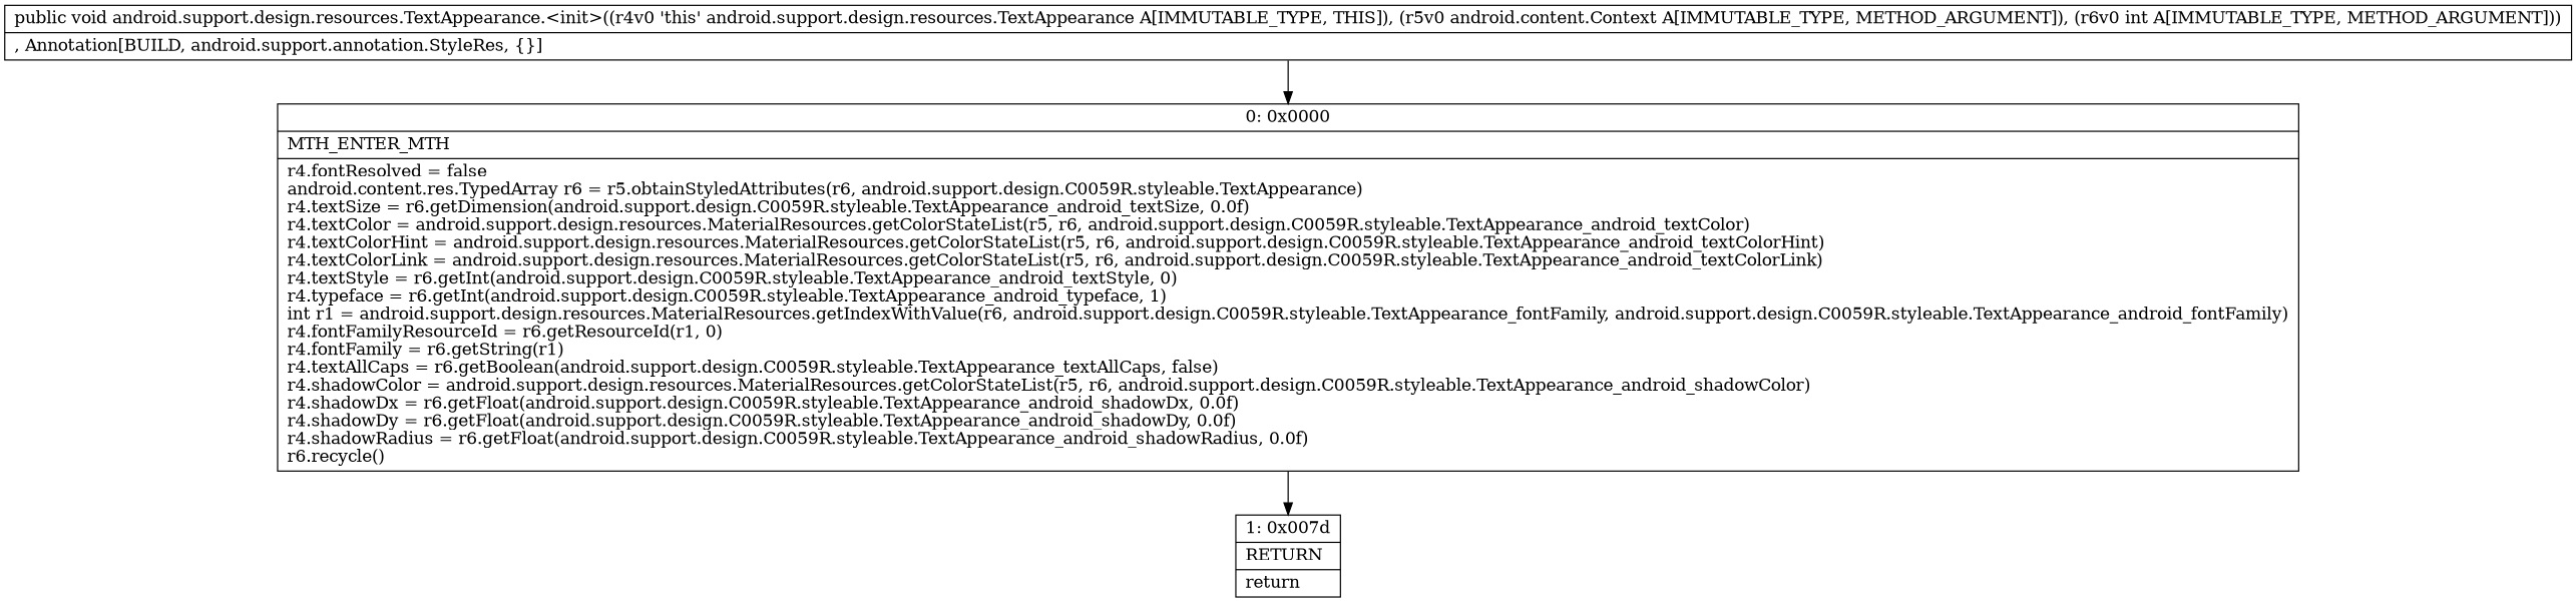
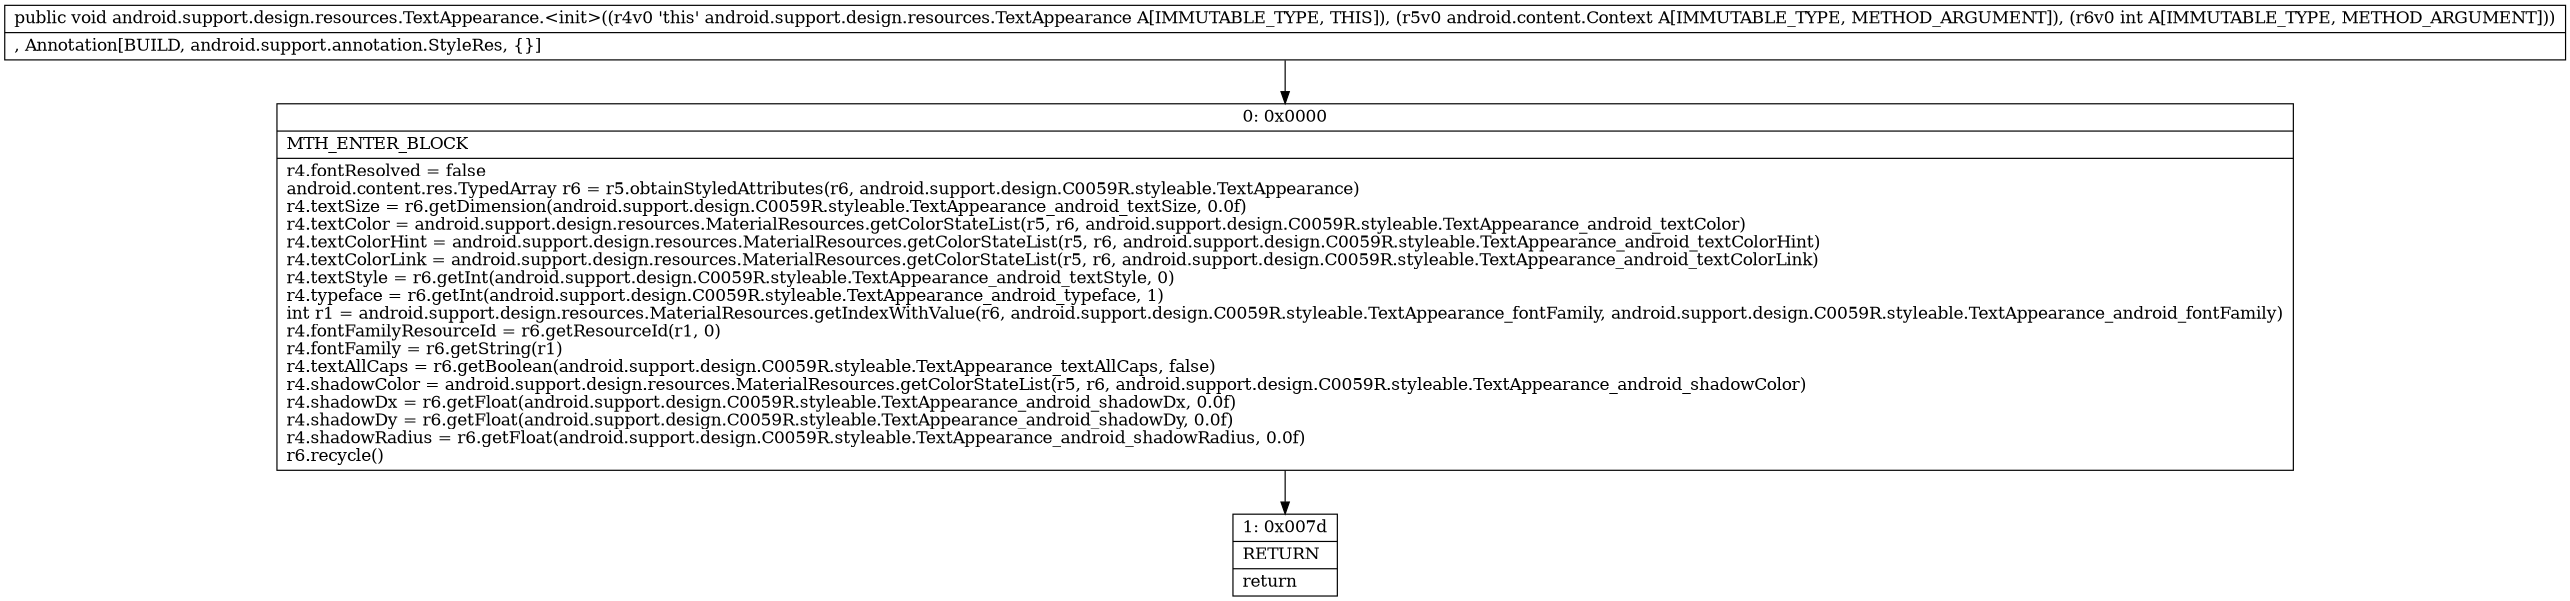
  digraph {
    node [shape=record]
-   n1 [label="{0\:\ 0x0000|MTH_ENTER_MTH\l|r4.fontResolved = false\landroid.content.res.TypedArray r6 = r5.obtainStyledAttributes(r6, android.support.design.C0059R.styleable.TextAppearance)\lr4.textSize = r6.getDimension(android.support.design.C0059R.styleable.TextAppearance_android_textSize, 0.0f)\lr4.textColor = android.support.design.resources.MaterialResources.getColorStateList(r5, r6, android.support.design.C0059R.styleable.TextAppearance_android_textColor)\lr4.textColorHint = android.support.design.resources.MaterialResources.getColorStateList(r5, r6, android.support.design.C0059R.styleable.TextAppearance_android_textColorHint)\lr4.textColorLink = android.support.design.resources.MaterialResources.getColorStateList(r5, r6, android.support.design.C0059R.styleable.TextAppearance_android_textColorLink)\lr4.textStyle = r6.getInt(android.support.design.C0059R.styleable.TextAppearance_android_textStyle, 0)\lr4.typeface = r6.getInt(android.support.design.C0059R.styleable.TextAppearance_android_typeface, 1)\lint r1 = android.support.design.resources.MaterialResources.getIndexWithValue(r6, android.support.design.C0059R.styleable.TextAppearance_fontFamily, android.support.design.C0059R.styleable.TextAppearance_android_fontFamily)\lr4.fontFamilyResourceId = r6.getResourceId(r1, 0)\lr4.fontFamily = r6.getString(r1)\lr4.textAllCaps = r6.getBoolean(android.support.design.C0059R.styleable.TextAppearance_textAllCaps, false)\lr4.shadowColor = android.support.design.resources.MaterialResources.getColorStateList(r5, r6, android.support.design.C0059R.styleable.TextAppearance_android_shadowColor)\lr4.shadowDx = r6.getFloat(android.support.design.C0059R.styleable.TextAppearance_android_shadowDx, 0.0f)\lr4.shadowDy = r6.getFloat(android.support.design.C0059R.styleable.TextAppearance_android_shadowDy, 0.0f)\lr4.shadowRadius = r6.getFloat(android.support.design.C0059R.styleable.TextAppearance_android_shadowRadius, 0.0f)\lr6.recycle()\l}"]
+   n1 [label="{0\:\ 0x0000|MTH_ENTER_BLOCK\l|r4.fontResolved = false\landroid.content.res.TypedArray r6 = r5.obtainStyledAttributes(r6, android.support.design.C0059R.styleable.TextAppearance)\lr4.textSize = r6.getDimension(android.support.design.C0059R.styleable.TextAppearance_android_textSize, 0.0f)\lr4.textColor = android.support.design.resources.MaterialResources.getColorStateList(r5, r6, android.support.design.C0059R.styleable.TextAppearance_android_textColor)\lr4.textColorHint = android.support.design.resources.MaterialResources.getColorStateList(r5, r6, android.support.design.C0059R.styleable.TextAppearance_android_textColorHint)\lr4.textColorLink = android.support.design.resources.MaterialResources.getColorStateList(r5, r6, android.support.design.C0059R.styleable.TextAppearance_android_textColorLink)\lr4.textStyle = r6.getInt(android.support.design.C0059R.styleable.TextAppearance_android_textStyle, 0)\lr4.typeface = r6.getInt(android.support.design.C0059R.styleable.TextAppearance_android_typeface, 1)\lint r1 = android.support.design.resources.MaterialResources.getIndexWithValue(r6, android.support.design.C0059R.styleable.TextAppearance_fontFamily, android.support.design.C0059R.styleable.TextAppearance_android_fontFamily)\lr4.fontFamilyResourceId = r6.getResourceId(r1, 0)\lr4.fontFamily = r6.getString(r1)\lr4.textAllCaps = r6.getBoolean(android.support.design.C0059R.styleable.TextAppearance_textAllCaps, false)\lr4.shadowColor = android.support.design.resources.MaterialResources.getColorStateList(r5, r6, android.support.design.C0059R.styleable.TextAppearance_android_shadowColor)\lr4.shadowDx = r6.getFloat(android.support.design.C0059R.styleable.TextAppearance_android_shadowDx, 0.0f)\lr4.shadowDy = r6.getFloat(android.support.design.C0059R.styleable.TextAppearance_android_shadowDy, 0.0f)\lr4.shadowRadius = r6.getFloat(android.support.design.C0059R.styleable.TextAppearance_android_shadowRadius, 0.0f)\lr6.recycle()\l}"]
    n2 [label="{1\:\ 0x007d|RETURN\l|return\l}"]
    n3 [label="{public void android.support.design.resources.TextAppearance.\<init\>((r4v0 'this' android.support.design.resources.TextAppearance A[IMMUTABLE_TYPE, THIS]), (r5v0 android.content.Context A[IMMUTABLE_TYPE, METHOD_ARGUMENT]), (r6v0 int A[IMMUTABLE_TYPE, METHOD_ARGUMENT]))  | , Annotation[BUILD, android.support.annotation.StyleRes, \{\}]\l}"]
    n1 -> n2
    n3 -> n1
  }
